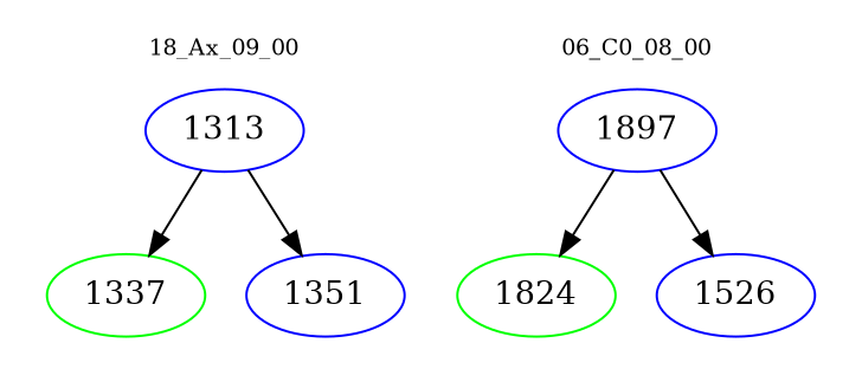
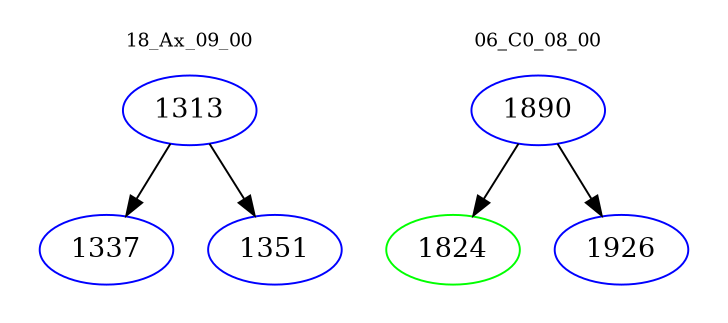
  digraph {
    node [color=blue]
    edge [color=black]
    n1 [label=1313]
-   n2 [color=green label=1337]
+   n2 [label=1337]
    n3 [label=1351]
-   n4 [label=1897]
+   n4 [label=1890]
    n5 [color=green label=1824]
-   n6 [label=1526]
+   n6 [label=1926]
    subgraph cluster_1 {
      color=white
      fontsize=10
      label="18_Ax_09_00"
      n1
      n2
      n3
    }
    subgraph cluster_2 {
      color=white
      fontsize=10
      label="06_C0_08_00"
      n4
      n5
      n6
    }
    n1 -> n2
    n1 -> n3
    n4 -> n5
    n4 -> n6
  }
